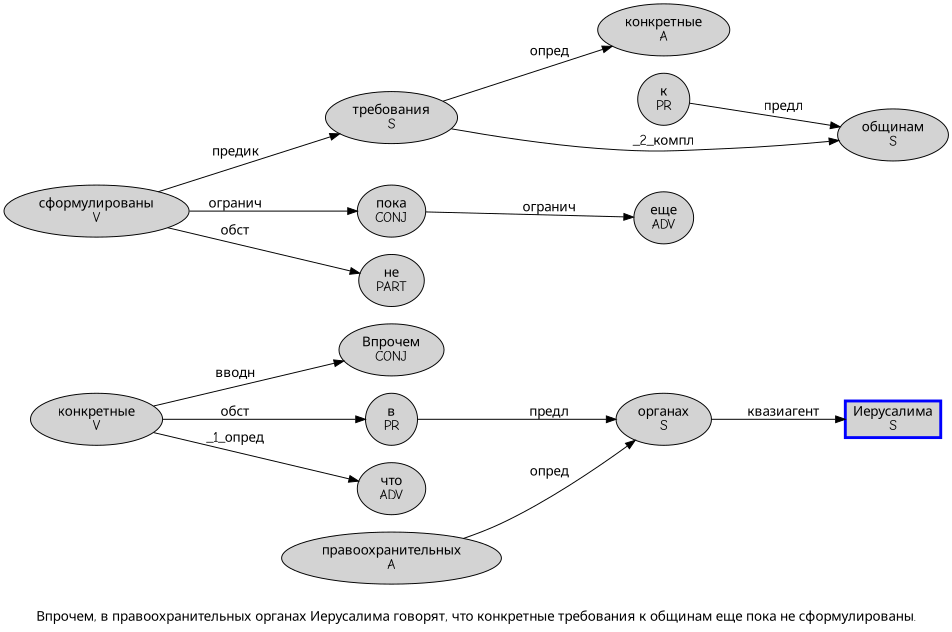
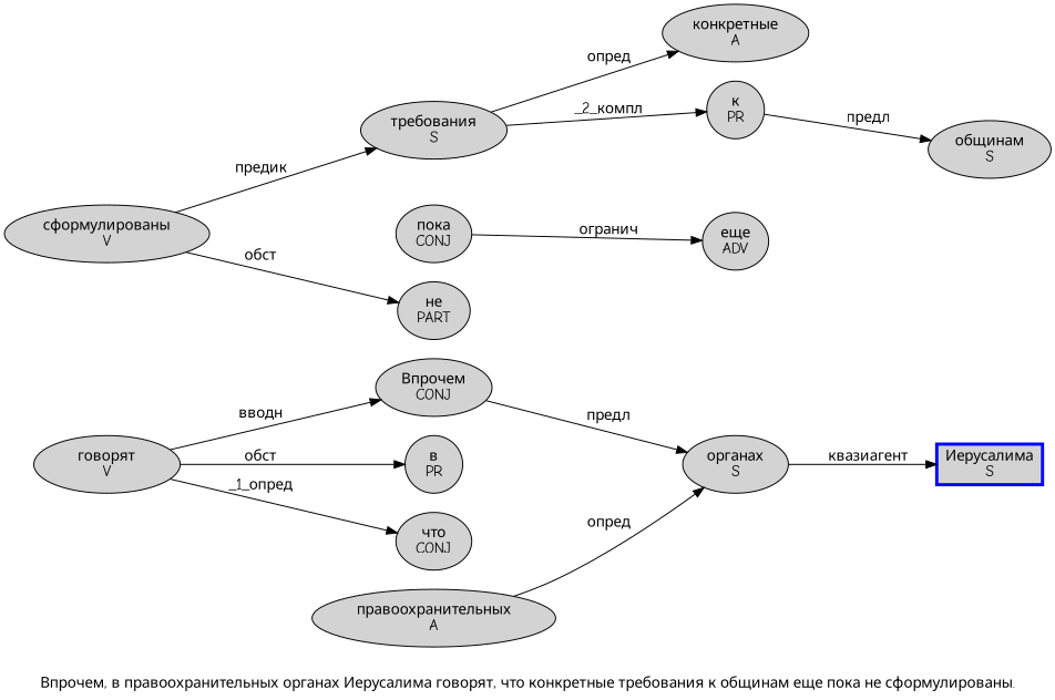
  digraph {
    fontname="Comic Neue"
    label="Впрочем, в правоохранительных органах Иерусалима говорят, что конкретные требования к общинам еще пока не сформулированы."
    rankdir=LR
    node [fillcolor=lightgray fontname="Comic Neue" penwidth=1 shape=ellipse style=filled]
    edge [fontname="Comic Neue"]
    n1 [label="Впрочем\nCONJ"]
    n2 [label="в\nPR"]
    n3 [label="органах\nS"]
    n4 [color=blue label="Иерусалима\nS" penwidth=3 shape=box]
    n5 [label="правоохранительных\nA"]
-   n6 [label="конкретные\nV"]
-   n7 [label="что\nADV"]
+   n6 [label="говорят\nV"]
+   n7 [label="что\nCONJ"]
    n8 [label="сформулированы\nV"]
    n9 [label="требования\nS"]
    n10 [label="пока\nCONJ"]
    n11 [label="не\nPART"]
    n12 [label="конкретные\nA"]
    n13 [label="к\nPR"]
    n14 [label="общинам\nS"]
    n15 [label="еще\nADV"]
-   n2 -> n3 [label="предл"]
+   n1 -> n3 [label="предл"]
    n3 -> n4 [label="квазиагент"]
    n5 -> n3 [label="опред"]
    n6 -> n1 [label="вводн"]
    n6 -> n2 [label="обст"]
    n6 -> n7 [label="_1_опред"]
    n8 -> n9 [label="предик"]
-   n8 -> n10 [label="огранич"]
    n8 -> n11 [label="обст"]
    n9 -> n12 [label="опред"]
-   n9 -> n14 [label="_2_компл"]
+   n9 -> n13 [label="_2_компл"]
    n10 -> n15 [label="огранич"]
    n13 -> n14 [label="предл"]
  }
